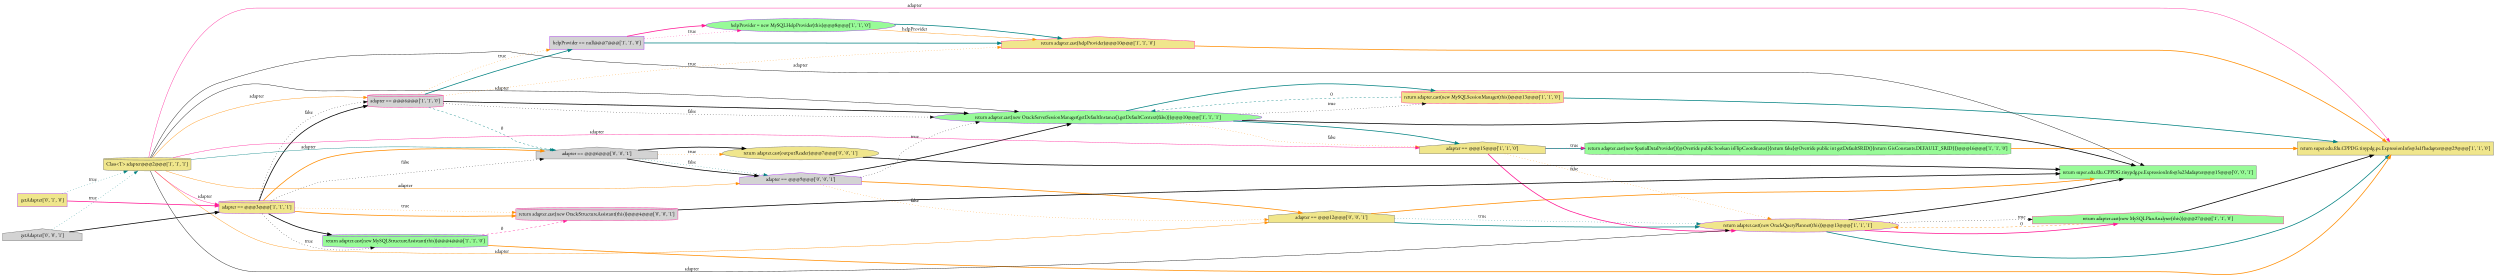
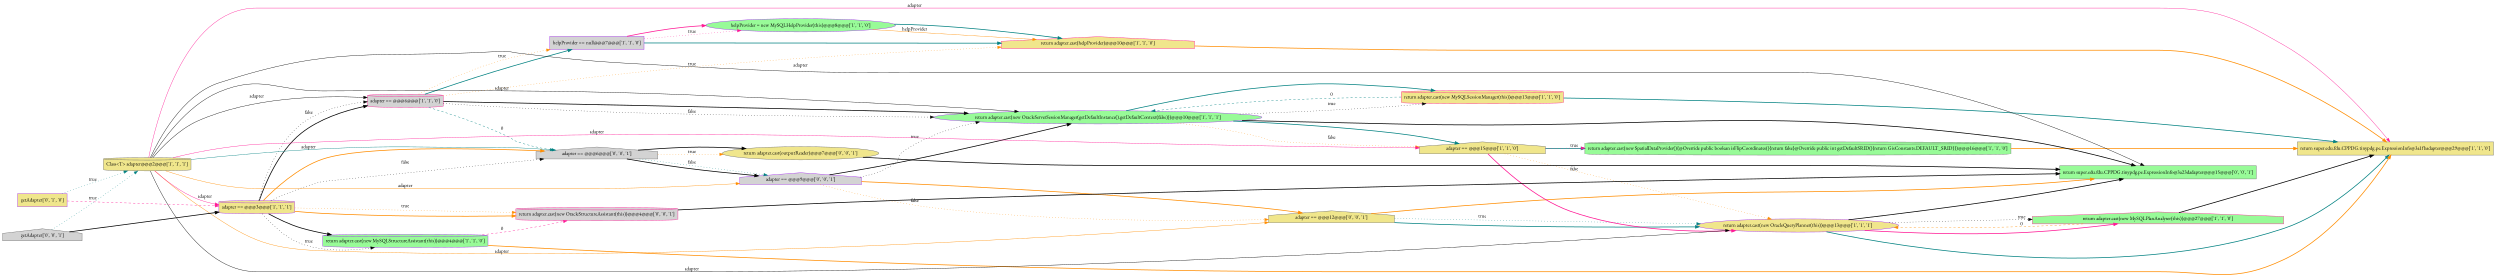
  digraph {
    fontname="EB Garamond"
    rankdir=LR
    node [color=gray40 fillcolor=khaki fontname="EB Garamond" shape=cylinder style=filled]
    edge [color=black fontname="EB Garamond" style=bold]
    n1 [fillcolor=palegreen label="return super.edu.fdu.CPPDG.tinypdg.pe.ExpressionInfo@3a23dadapter@@@15@@@['0', '0', '1']" shape=box]
    n2 [fillcolor=palegreen label="return adapter.cast(new SpatialDataProvider(){@Override public boolean isFlipCoordinates(){return false}@Override public int getDefaultSRID(){return GisConstants.DEFAULT_SRID}})@@@16@@@['1', '1', '0']"]
    n3 [label="return super.edu.fdu.CPPDG.tinypdg.pe.ExpressionInfo@3a1fbadapter@@@29@@@['1', '1', '0']" shape=box]
    n4 [label="adapter == @@@12@@@['0', '0', '1']" shape=house]
    n5 [color=purple label="return adapter.cast(new OracleQueryPlanner(this))@@@13@@@['1', '1', '1']" shape=ellipse]
    n6 [color=deeppink fillcolor=palegreen label="return adapter.cast(new MySQLPlanAnalyser(this))@@@27@@@['1', '1', '0']" shape=house]
    n7 [color=purple fillcolor=lightgrey label="adapter == @@@9@@@['0', '0', '1']" shape=house]
    n8 [color=purple fillcolor=palegreen label="return adapter.cast(new OracleServerSessionManager(getDefaultInstance().getDefaultContext(false)))@@@10@@@['1', '1', '1']" shape=ellipse]
    n9 [label="adapter == @@@15@@@['1', '1', '0']" shape=house]
    n10 [color=deeppink label="return adapter.cast(new MySQLSessionManager(this))@@@13@@@['1', '1', '0']"]
    n11 [color=purple fillcolor=palegreen label="return adapter.cast(new MySQLStructureAssistant(this))@@@4@@@['1', '1', '0']"]
    n12 [color=deeppink fillcolor=lightgrey label="return adapter.cast(new OracleStructureAssistant(this))@@@4@@@['0', '0', '1']"]
    n13 [color=purple fillcolor=lightgrey label="helpProvider == null@@@7@@@['1', '1', '0']" shape=box]
    n14 [color=purple fillcolor=palegreen label="helpProvider = new MySQLHelpProvider(this)@@@8@@@['1', '1', '0']" shape=ellipse]
    n15 [color=deeppink label="return adapter.cast(helpProvider)@@@10@@@['1', '1', '0']" shape=house]
    n16 [label="return adapter.cast(outputReader)@@@7@@@['0', '0', '1']" shape=ellipse]
    n17 [color=purple label="adapter == @@@3@@@['1', '1', '1']"]
    n18 [color=deeppink fillcolor=lightgrey label="adapter == @@@6@@@['1', '1', '0']"]
    n19 [fillcolor=lightgrey label="adapter == @@@6@@@['0', '0', '1']" shape=house]
    n20 [label="Class<T> adapter@@@2@@@['1', '1', '1']"]
    n21 [fillcolor=lightgrey label="getAdapter['0', '0', '1']" shape=house]
    n22 [color=purple label="getAdapter['0', '1', '0']" shape=box]
    n2 -> n3 [color=darkorange]
    n4 -> n1 [color=darkorange]
    n4 -> n5 [color=teal label=true style=dotted]
    n4 -> n5 [color=teal]
    n5 -> n1
    n5 -> n3 [color=teal]
    n5 -> n6 [color=deeppink]
    n5 -> n6 [label=true style=dotted]
    n6 -> n3
    n6 -> n5 [color=darkorange label=0 style=dashed]
    n7 -> n4 [color=darkorange]
    n7 -> n4 [color=darkorange label=false style=dotted]
    n7 -> n8 [label=true style=dotted]
    n7 -> n8
    n8 -> n1
    n8 -> n9 [color=teal]
    n8 -> n9 [color=darkorange label=false style=dotted]
    n8 -> n10 [label=true style=dotted]
    n8 -> n10 [color=teal]
    n9 -> n2 [color=teal]
    n9 -> n2 [color=deeppink label=true style=dotted]
    n9 -> n5 [color=deeppink]
    n9 -> n5 [color=darkorange label=false style=dotted]
    n10 -> n3 [color=teal]
    n10 -> n8 [color=teal label=0 style=dashed]
    n11 -> n3 [color=darkorange]
    n11 -> n12 [color=deeppink label=0 style=dashed]
    n12 -> n1
    n13 -> n14 [color=deeppink label=true style=dotted]
    n13 -> n14 [color=deeppink]
    n13 -> n15 [color=teal]
    n14 -> n15 [color=darkorange label=helpProvider style=solid]
    n14 -> n15 [color=teal]
    n15 -> n3 [color=darkorange]
    n16 -> n1
    n17 -> n11 [label=true style=dotted]
    n17 -> n11
    n17 -> n12 [color=darkorange label=true style=dotted]
    n17 -> n12 [color=darkorange]
    n17 -> n18
    n17 -> n18 [label=false style=dotted]
    n17 -> n19 [label=false style=dotted]
    n17 -> n19 [color=darkorange]
    n18 -> n8
    n18 -> n8 [label=false style=dotted]
    n18 -> n13 [color=darkorange label=true style=dotted]
    n18 -> n13 [color=teal]
    n18 -> n15 [color=darkorange label=true style=dotted]
    n18 -> n19 [color=teal label=0 style=dashed]
    n19 -> n7 [color=teal label=false style=dotted]
    n19 -> n7
    n19 -> n16
    n19 -> n16 [color=darkorange label=true style=dotted]
    n20 -> n1 [label=adapter style=solid]
    n20 -> n3 [color=deeppink label=adapter style=solid]
    n20 -> n4 [color=darkorange label=adapter style=solid]
    n20 -> n5 [label=adapter style=solid]
    n20 -> n7 [color=darkorange label=adapter style=solid]
    n20 -> n8 [label=adapter style=solid]
    n20 -> n9 [color=deeppink label=adapter style=solid]
    n20 -> n17 [color=deeppink label=adapter style=solid]
-   n20 -> n18 [color=darkorange label=adapter style=solid]
+   n20 -> n18 [label=adapter style=solid]
    n20 -> n19 [color=teal label=adapter style=solid]
    n21 -> n17
    n21 -> n20 [color=teal label=true style=dotted]
-   n22 -> n17 [color=deeppink]
+   n22 -> n17 [color=deeppink style=dashed]
    n22 -> n20 [color=teal label=true style=dotted]
  }
